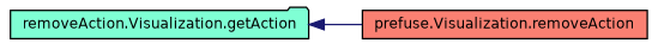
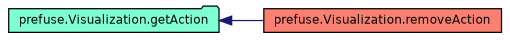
  digraph {
    rankdir=LR
    node [color=black fontname=Helvetica fontsize=10 style=filled]
-   n1 [fillcolor=aquamarine fontcolor=black height=0.2 label="removeAction.Visualization.getAction" shape=folder width=0.4]
+   n1 [fillcolor=aquamarine fontcolor=black height=0.2 label="prefuse.Visualization.getAction" shape=folder width=0.4]
    n2 [fillcolor=salmon height=0.2 label="prefuse.Visualization.removeAction" shape=box width=0.4]
    n1 -> n2 [color=midnightblue dir=back fontname=Helvetica fontsize=10 labelfontname=Helvetica labelfontsize=10 style=solid]
  }
